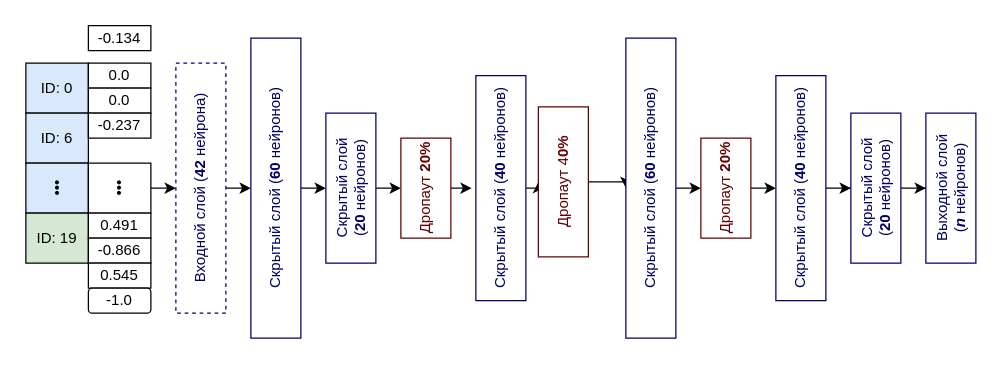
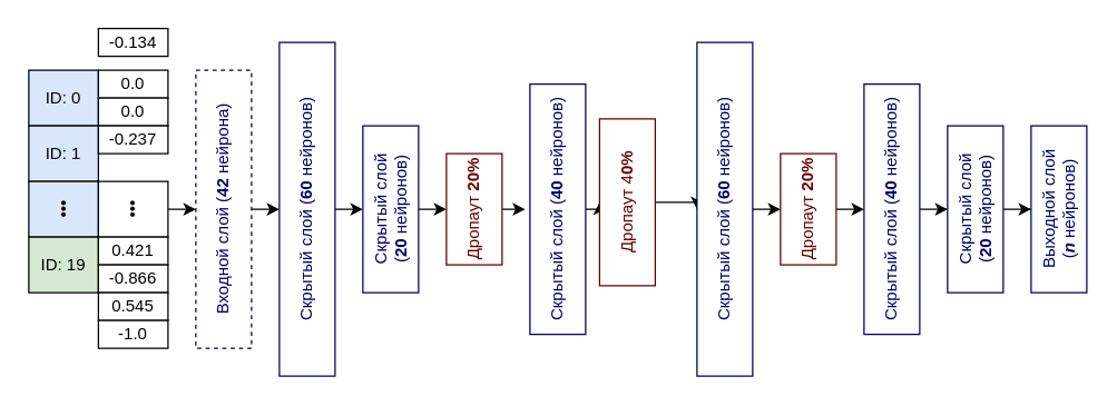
  <mxCell id="0" />
  <mxCell id="1" parent="0" />
  <mxCell id="2" value="ID: 0" style="rounded=0;whiteSpace=wrap;html=1;fillColor=#dae8fc;strokeColor=#000000;" parent="1" vertex="1"><mxGeometry x="20" y="50" width="50" height="40" as="geometry" /></mxCell>
  <mxCell id="3" value="0.0" style="rounded=0;whiteSpace=wrap;html=1;" parent="1" vertex="1"><mxGeometry x="70" y="50" width="50" height="20" as="geometry" /></mxCell>
  <mxCell id="4" value="0.0" style="rounded=0;whiteSpace=wrap;html=1;" parent="1" vertex="1"><mxGeometry x="70" y="70" width="50" height="20" as="geometry" /></mxCell>
- <mxCell id="5" value="ID: 6" style="rounded=0;whiteSpace=wrap;html=1;fillColor=#dae8fc;strokeColor=#000000;" parent="1" vertex="1"><mxGeometry x="20" y="90" width="50" height="40" as="geometry" /></mxCell>
+ <mxCell id="5" value="ID: 1" style="rounded=0;whiteSpace=wrap;html=1;fillColor=#dae8fc;strokeColor=#000000;" parent="1" vertex="1"><mxGeometry x="20" y="90" width="50" height="40" as="geometry" /></mxCell>
  <mxCell id="6" value="-0.237" style="rounded=0;whiteSpace=wrap;html=1;" parent="1" vertex="1"><mxGeometry x="70" y="90" width="50" height="20" as="geometry" /></mxCell>
  <mxCell id="7" value="-0.134" style="rounded=0;whiteSpace=wrap;html=1;" parent="1" vertex="1"><mxGeometry x="70" y="20" width="50" height="20" as="geometry" /></mxCell>
  <mxCell id="8" value="•••" style="rounded=0;whiteSpace=wrap;html=1;fillColor=#dae8fc;strokeColor=#000000;horizontal=0;" parent="1" vertex="1"><mxGeometry x="20" y="130" width="50" height="40" as="geometry" /></mxCell>
  <mxCell id="9" style="edgeStyle=orthogonalEdgeStyle;rounded=0;orthogonalLoop=1;jettySize=auto;html=1;exitX=1;exitY=0.5;exitDx=0;exitDy=0;entryX=0;entryY=0.5;entryDx=0;entryDy=0;fontColor=#660000;" parent="1" source="10" target="17" edge="1"><mxGeometry relative="1" as="geometry" /></mxCell>
  <mxCell id="10" value="•••" style="rounded=0;whiteSpace=wrap;html=1;horizontal=0;" parent="1" vertex="1"><mxGeometry x="70" y="130" width="50" height="40" as="geometry" /></mxCell>
  <mxCell id="11" value="ID: 19" style="rounded=0;whiteSpace=wrap;html=1;fillColor=#d5e8d4;strokeColor=#000000;" parent="1" vertex="1"><mxGeometry x="20" y="170" width="50" height="40" as="geometry" /></mxCell>
- <mxCell id="12" value="0.491" style="rounded=0;whiteSpace=wrap;html=1;" parent="1" vertex="1"><mxGeometry x="70" y="170" width="50" height="20" as="geometry" /></mxCell>
+ <mxCell id="12" value="0.421" style="rounded=0;whiteSpace=wrap;html=1;" parent="1" vertex="1"><mxGeometry x="70" y="170" width="50" height="20" as="geometry" /></mxCell>
  <mxCell id="13" value="-0.866" style="rounded=0;whiteSpace=wrap;html=1;" parent="1" vertex="1"><mxGeometry x="70" y="190" width="50" height="20" as="geometry" /></mxCell>
  <mxCell id="14" value="0.545" style="rounded=0;whiteSpace=wrap;html=1;" parent="1" vertex="1"><mxGeometry x="70" y="210" width="50" height="20" as="geometry" /></mxCell>
- <mxCell id="15" value="-1.0" style="whiteSpace=wrap;html=1;rounded=1;" parent="1" vertex="1"><mxGeometry x="70" y="230" width="50" height="20" as="geometry" /></mxCell>
+ <mxCell id="15" value="-1.0" style="rounded=0;whiteSpace=wrap;html=1;" parent="1" vertex="1"><mxGeometry x="70" y="230" width="50" height="20" as="geometry" /></mxCell>
  <mxCell id="16" style="edgeStyle=orthogonalEdgeStyle;rounded=0;orthogonalLoop=1;jettySize=auto;html=1;exitX=1;exitY=0.5;exitDx=0;exitDy=0;entryX=0;entryY=0.5;entryDx=0;entryDy=0;fontColor=#660000;" parent="1" source="17" target="19" edge="1"><mxGeometry relative="1" as="geometry" /></mxCell>
  <mxCell id="17" value="Входной слой (&lt;b&gt;42&lt;/b&gt; нейрона)" style="rounded=0;whiteSpace=wrap;html=1;strokeColor=#000066;horizontal=0;fontColor=#000066;dashed=1;" parent="1" vertex="1"><mxGeometry x="140" y="50" width="40" height="200" as="geometry" /></mxCell>
  <mxCell id="18" style="edgeStyle=orthogonalEdgeStyle;rounded=0;orthogonalLoop=1;jettySize=auto;html=1;exitX=1;exitY=0.5;exitDx=0;exitDy=0;entryX=0;entryY=0.5;entryDx=0;entryDy=0;fontColor=#660000;" parent="1" source="19" target="21" edge="1"><mxGeometry relative="1" as="geometry" /></mxCell>
  <mxCell id="19" value="Скрытый слой (&lt;b&gt;60&lt;/b&gt;&amp;nbsp;нейронов)" style="rounded=0;whiteSpace=wrap;html=1;strokeColor=#000066;horizontal=0;fontColor=#000066;" parent="1" vertex="1"><mxGeometry x="200" y="30" width="40" height="240" as="geometry" /></mxCell>
  <mxCell id="20" style="edgeStyle=orthogonalEdgeStyle;rounded=0;orthogonalLoop=1;jettySize=auto;html=1;exitX=1;exitY=0.5;exitDx=0;exitDy=0;entryX=0;entryY=0.5;entryDx=0;entryDy=0;fontColor=#660000;" parent="1" source="21" target="23" edge="1"><mxGeometry relative="1" as="geometry" /></mxCell>
  <mxCell id="21" value="Скрытый слой (&lt;b&gt;20&lt;/b&gt;&amp;nbsp;нейронов)" style="rounded=0;whiteSpace=wrap;html=1;strokeColor=#000066;horizontal=0;fontColor=#000066;" parent="1" vertex="1"><mxGeometry x="260" y="90" width="40" height="120" as="geometry" /></mxCell>
  <mxCell id="22" style="edgeStyle=orthogonalEdgeStyle;rounded=0;orthogonalLoop=1;jettySize=auto;html=1;exitX=1;exitY=0.5;exitDx=0;exitDy=0;entryX=-0.086;entryY=0.498;entryDx=0;entryDy=0;entryPerimeter=0;fontColor=#660000;" parent="1" source="23" target="25" edge="1"><mxGeometry relative="1" as="geometry" /></mxCell>
  <mxCell id="23" value="Дропаут &lt;b&gt;20%&lt;/b&gt;" style="rounded=0;whiteSpace=wrap;html=1;strokeColor=#660000;horizontal=0;fontColor=#660000;" parent="1" vertex="1"><mxGeometry x="320" y="110" width="40" height="80" as="geometry" /></mxCell>
  <mxCell id="24" style="edgeStyle=orthogonalEdgeStyle;rounded=0;orthogonalLoop=1;jettySize=auto;html=1;exitX=1;exitY=0.5;exitDx=0;exitDy=0;entryX=0;entryY=0.5;entryDx=0;entryDy=0;fontColor=#660000;" parent="1" source="25" target="27" edge="1"><mxGeometry relative="1" as="geometry" /></mxCell>
  <mxCell id="25" value="Скрытый слой (&lt;b&gt;40&lt;/b&gt;&amp;nbsp;нейронов)" style="rounded=0;whiteSpace=wrap;html=1;strokeColor=#000066;horizontal=0;fontColor=#000066;" parent="1" vertex="1"><mxGeometry x="380" y="60" width="40" height="180" as="geometry" /></mxCell>
  <mxCell id="26" style="edgeStyle=orthogonalEdgeStyle;rounded=0;orthogonalLoop=1;jettySize=auto;html=1;exitX=1;exitY=0.5;exitDx=0;exitDy=0;entryX=0;entryY=0.5;entryDx=0;entryDy=0;fontColor=#660000;" parent="1" source="27" target="29" edge="1"><mxGeometry relative="1" as="geometry" /></mxCell>
  <mxCell id="27" value="Дропаут 4&lt;b&gt;0%&lt;/b&gt;" style="rounded=0;whiteSpace=wrap;html=1;strokeColor=#660000;horizontal=0;fontColor=#660000;" parent="1" vertex="1"><mxGeometry x="430" y="85" width="40" height="120" as="geometry" /></mxCell>
  <mxCell id="28" style="edgeStyle=orthogonalEdgeStyle;rounded=0;orthogonalLoop=1;jettySize=auto;html=1;exitX=1;exitY=0.5;exitDx=0;exitDy=0;entryX=0;entryY=0.5;entryDx=0;entryDy=0;fontColor=#660000;" parent="1" source="29" target="31" edge="1"><mxGeometry relative="1" as="geometry" /></mxCell>
  <mxCell id="29" value="Скрытый слой (&lt;b&gt;60&lt;/b&gt;&amp;nbsp;нейронов)" style="rounded=0;whiteSpace=wrap;html=1;strokeColor=#000066;horizontal=0;fontColor=#000066;" parent="1" vertex="1"><mxGeometry x="500" y="30" width="40" height="240" as="geometry" /></mxCell>
  <mxCell id="30" style="edgeStyle=orthogonalEdgeStyle;rounded=0;orthogonalLoop=1;jettySize=auto;html=1;exitX=1;exitY=0.5;exitDx=0;exitDy=0;entryX=0;entryY=0.5;entryDx=0;entryDy=0;fontColor=#660000;" parent="1" source="31" target="33" edge="1"><mxGeometry relative="1" as="geometry" /></mxCell>
  <mxCell id="31" value="Дропаут &lt;b&gt;20%&lt;/b&gt;" style="rounded=0;whiteSpace=wrap;html=1;strokeColor=#660000;horizontal=0;fontColor=#660000;" parent="1" vertex="1"><mxGeometry x="560" y="110" width="40" height="80" as="geometry" /></mxCell>
  <mxCell id="32" style="edgeStyle=orthogonalEdgeStyle;rounded=0;orthogonalLoop=1;jettySize=auto;html=1;exitX=1;exitY=0.5;exitDx=0;exitDy=0;fontColor=#660000;" parent="1" source="33" target="35" edge="1"><mxGeometry relative="1" as="geometry" /></mxCell>
  <mxCell id="33" value="Скрытый слой (&lt;b&gt;40&lt;/b&gt;&amp;nbsp;нейронов)" style="rounded=0;whiteSpace=wrap;html=1;strokeColor=#000066;horizontal=0;fontColor=#000066;" parent="1" vertex="1"><mxGeometry x="620" y="60" width="40" height="180" as="geometry" /></mxCell>
  <mxCell id="34" value="" style="edgeStyle=orthogonalEdgeStyle;rounded=0;orthogonalLoop=1;jettySize=auto;html=1;" edge="1" parent="1" source="35" target="36"><mxGeometry relative="1" as="geometry" /></mxCell>
  <mxCell id="35" value="Скрытый слой (&lt;b&gt;20&lt;/b&gt;&amp;nbsp;нейронов)" style="rounded=0;whiteSpace=wrap;html=1;strokeColor=#000066;horizontal=0;fontColor=#000066;" parent="1" vertex="1"><mxGeometry x="680" y="90" width="40" height="120" as="geometry" /></mxCell>
  <mxCell id="36" value="Выходной слой (&lt;i&gt;&lt;b&gt;n&lt;/b&gt;&amp;nbsp;&lt;/i&gt;нейронов)" style="rounded=0;whiteSpace=wrap;html=1;strokeColor=#000066;horizontal=0;fontColor=#000066;" parent="1" vertex="1"><mxGeometry x="740" y="90" width="40" height="120" as="geometry" /></mxCell>
